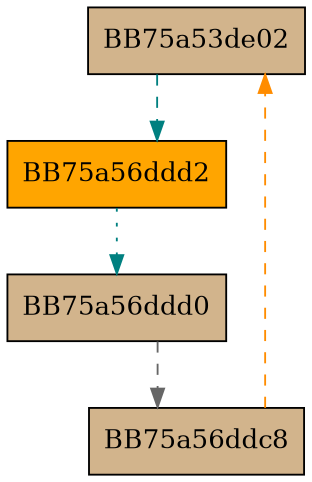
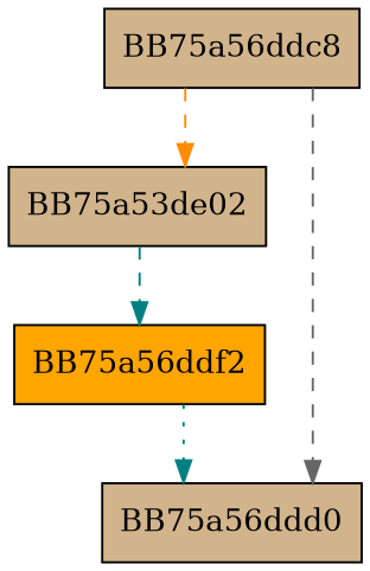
  digraph {
    splines=ortho
    node [fillcolor=tan shape=box style=filled]
    edge [color=teal style=dashed]
    n1 [label=BB75a53de02]
    BB75a56ddc8
    BB75a56ddd0
-   BB75a56ddf2 [fillcolor=orange label=BB75a56ddd2]
+   BB75a56ddf2 [fillcolor=orange]
    n1 -> BB75a56ddf2
    BB75a56ddc8 -> n1 [color=darkorange]
-   BB75a56ddd0 -> BB75a56ddc8 [color=gray40]
+   BB75a56ddc8 -> BB75a56ddd0 [color=gray40]
    BB75a56ddf2 -> BB75a56ddd0 [style=dotted]
  }
